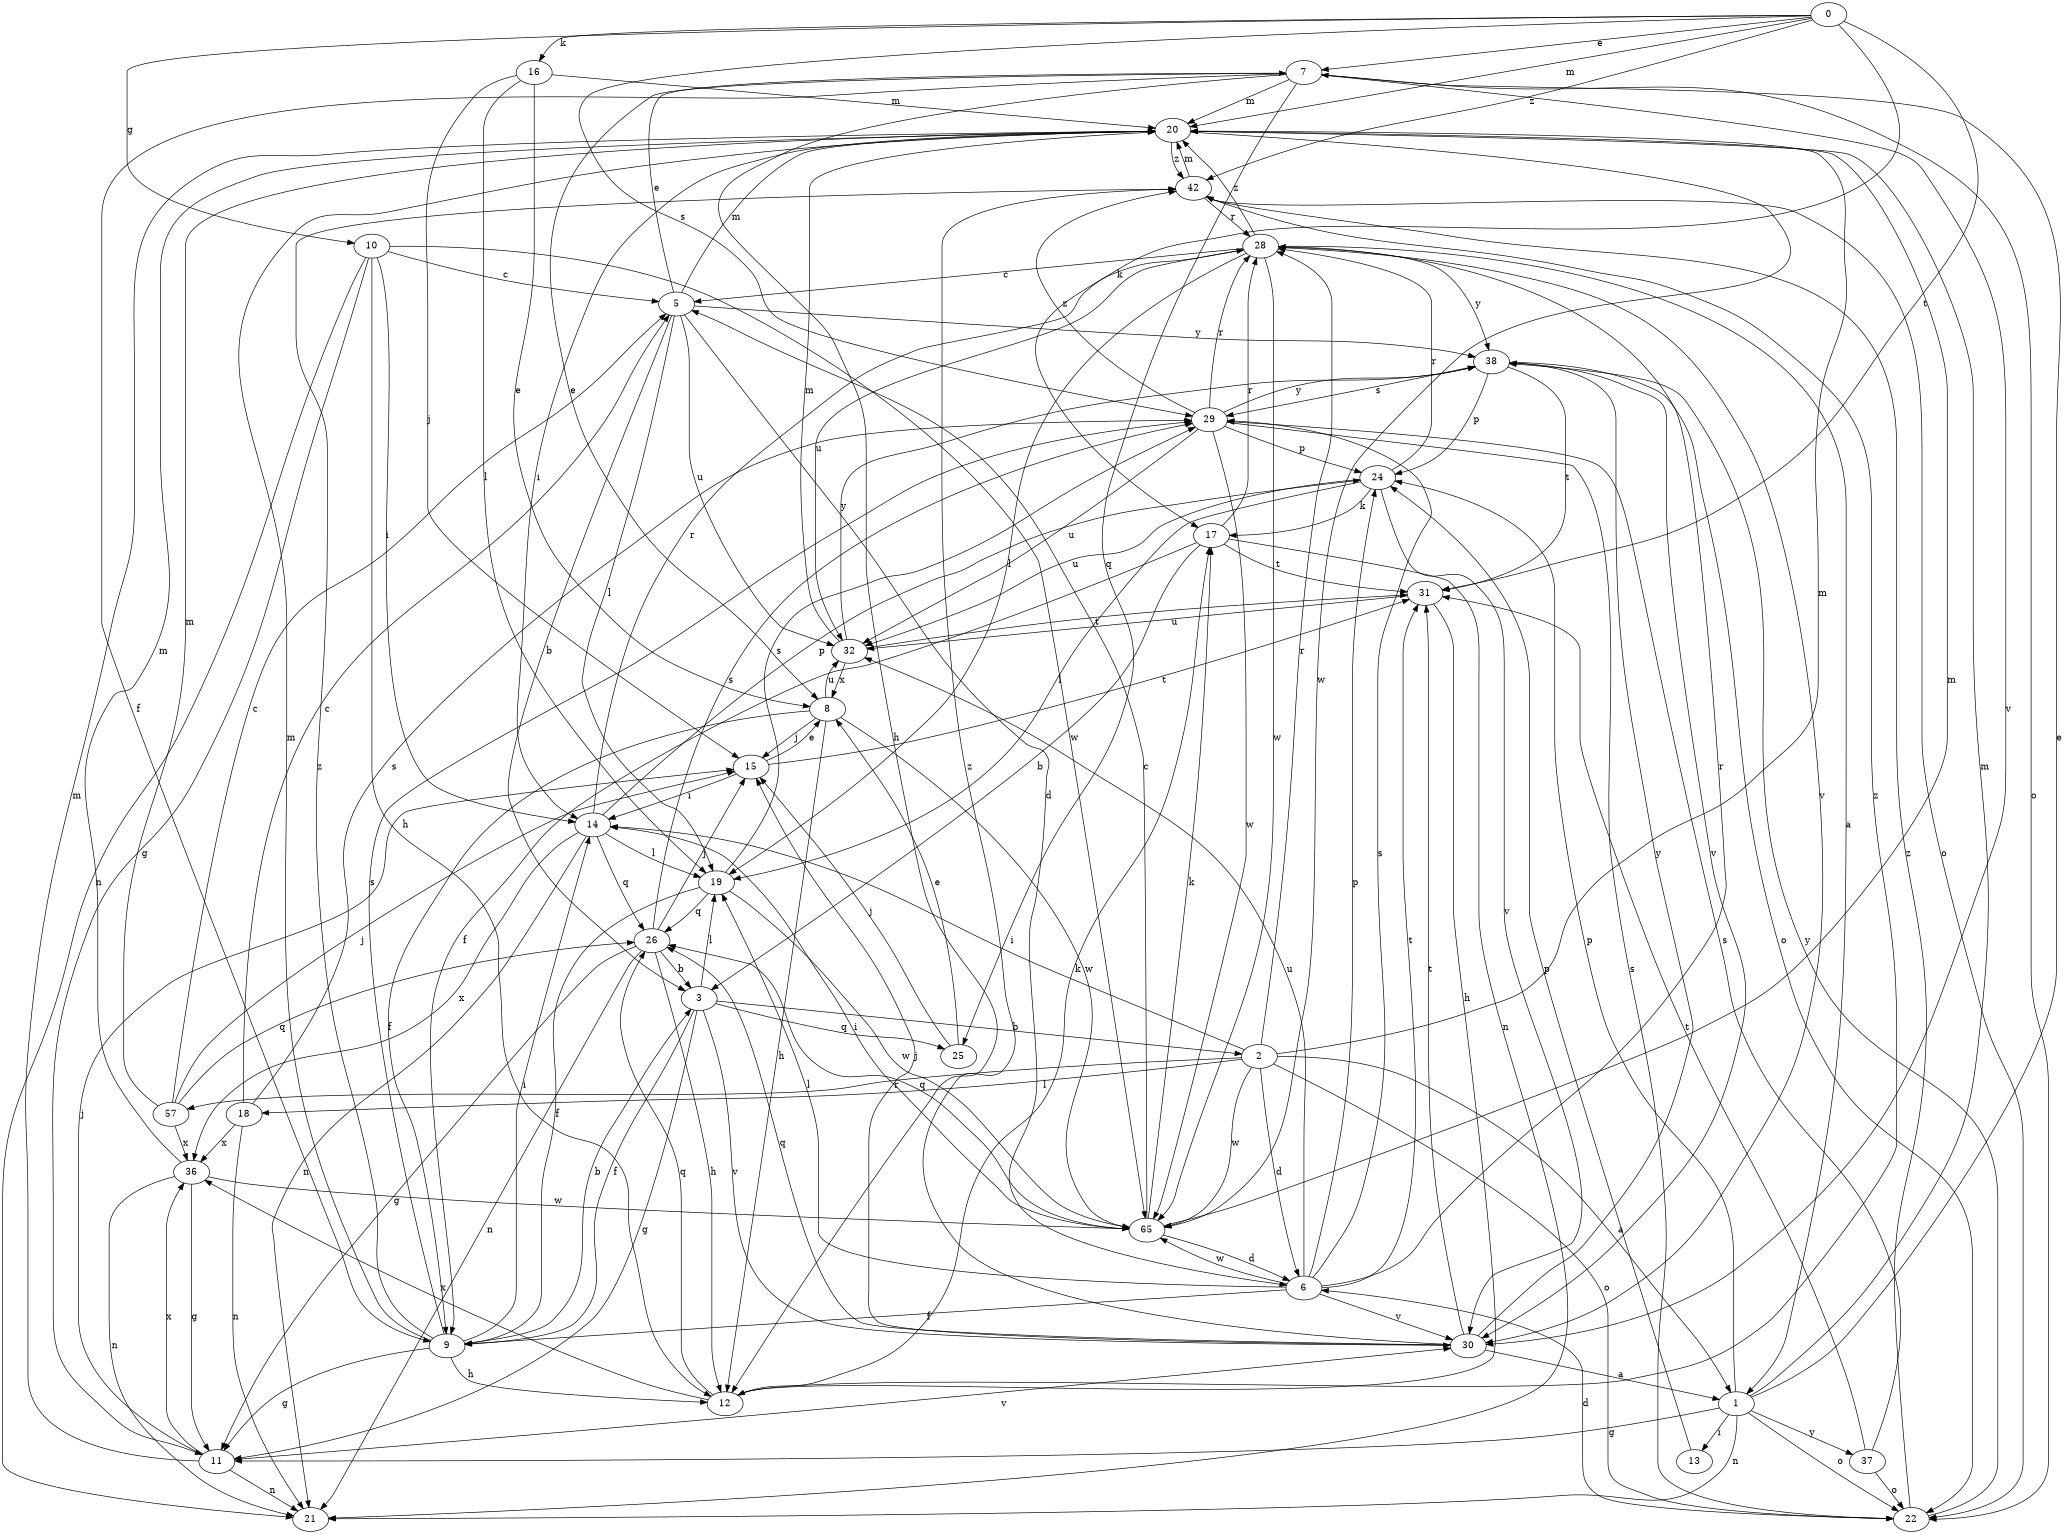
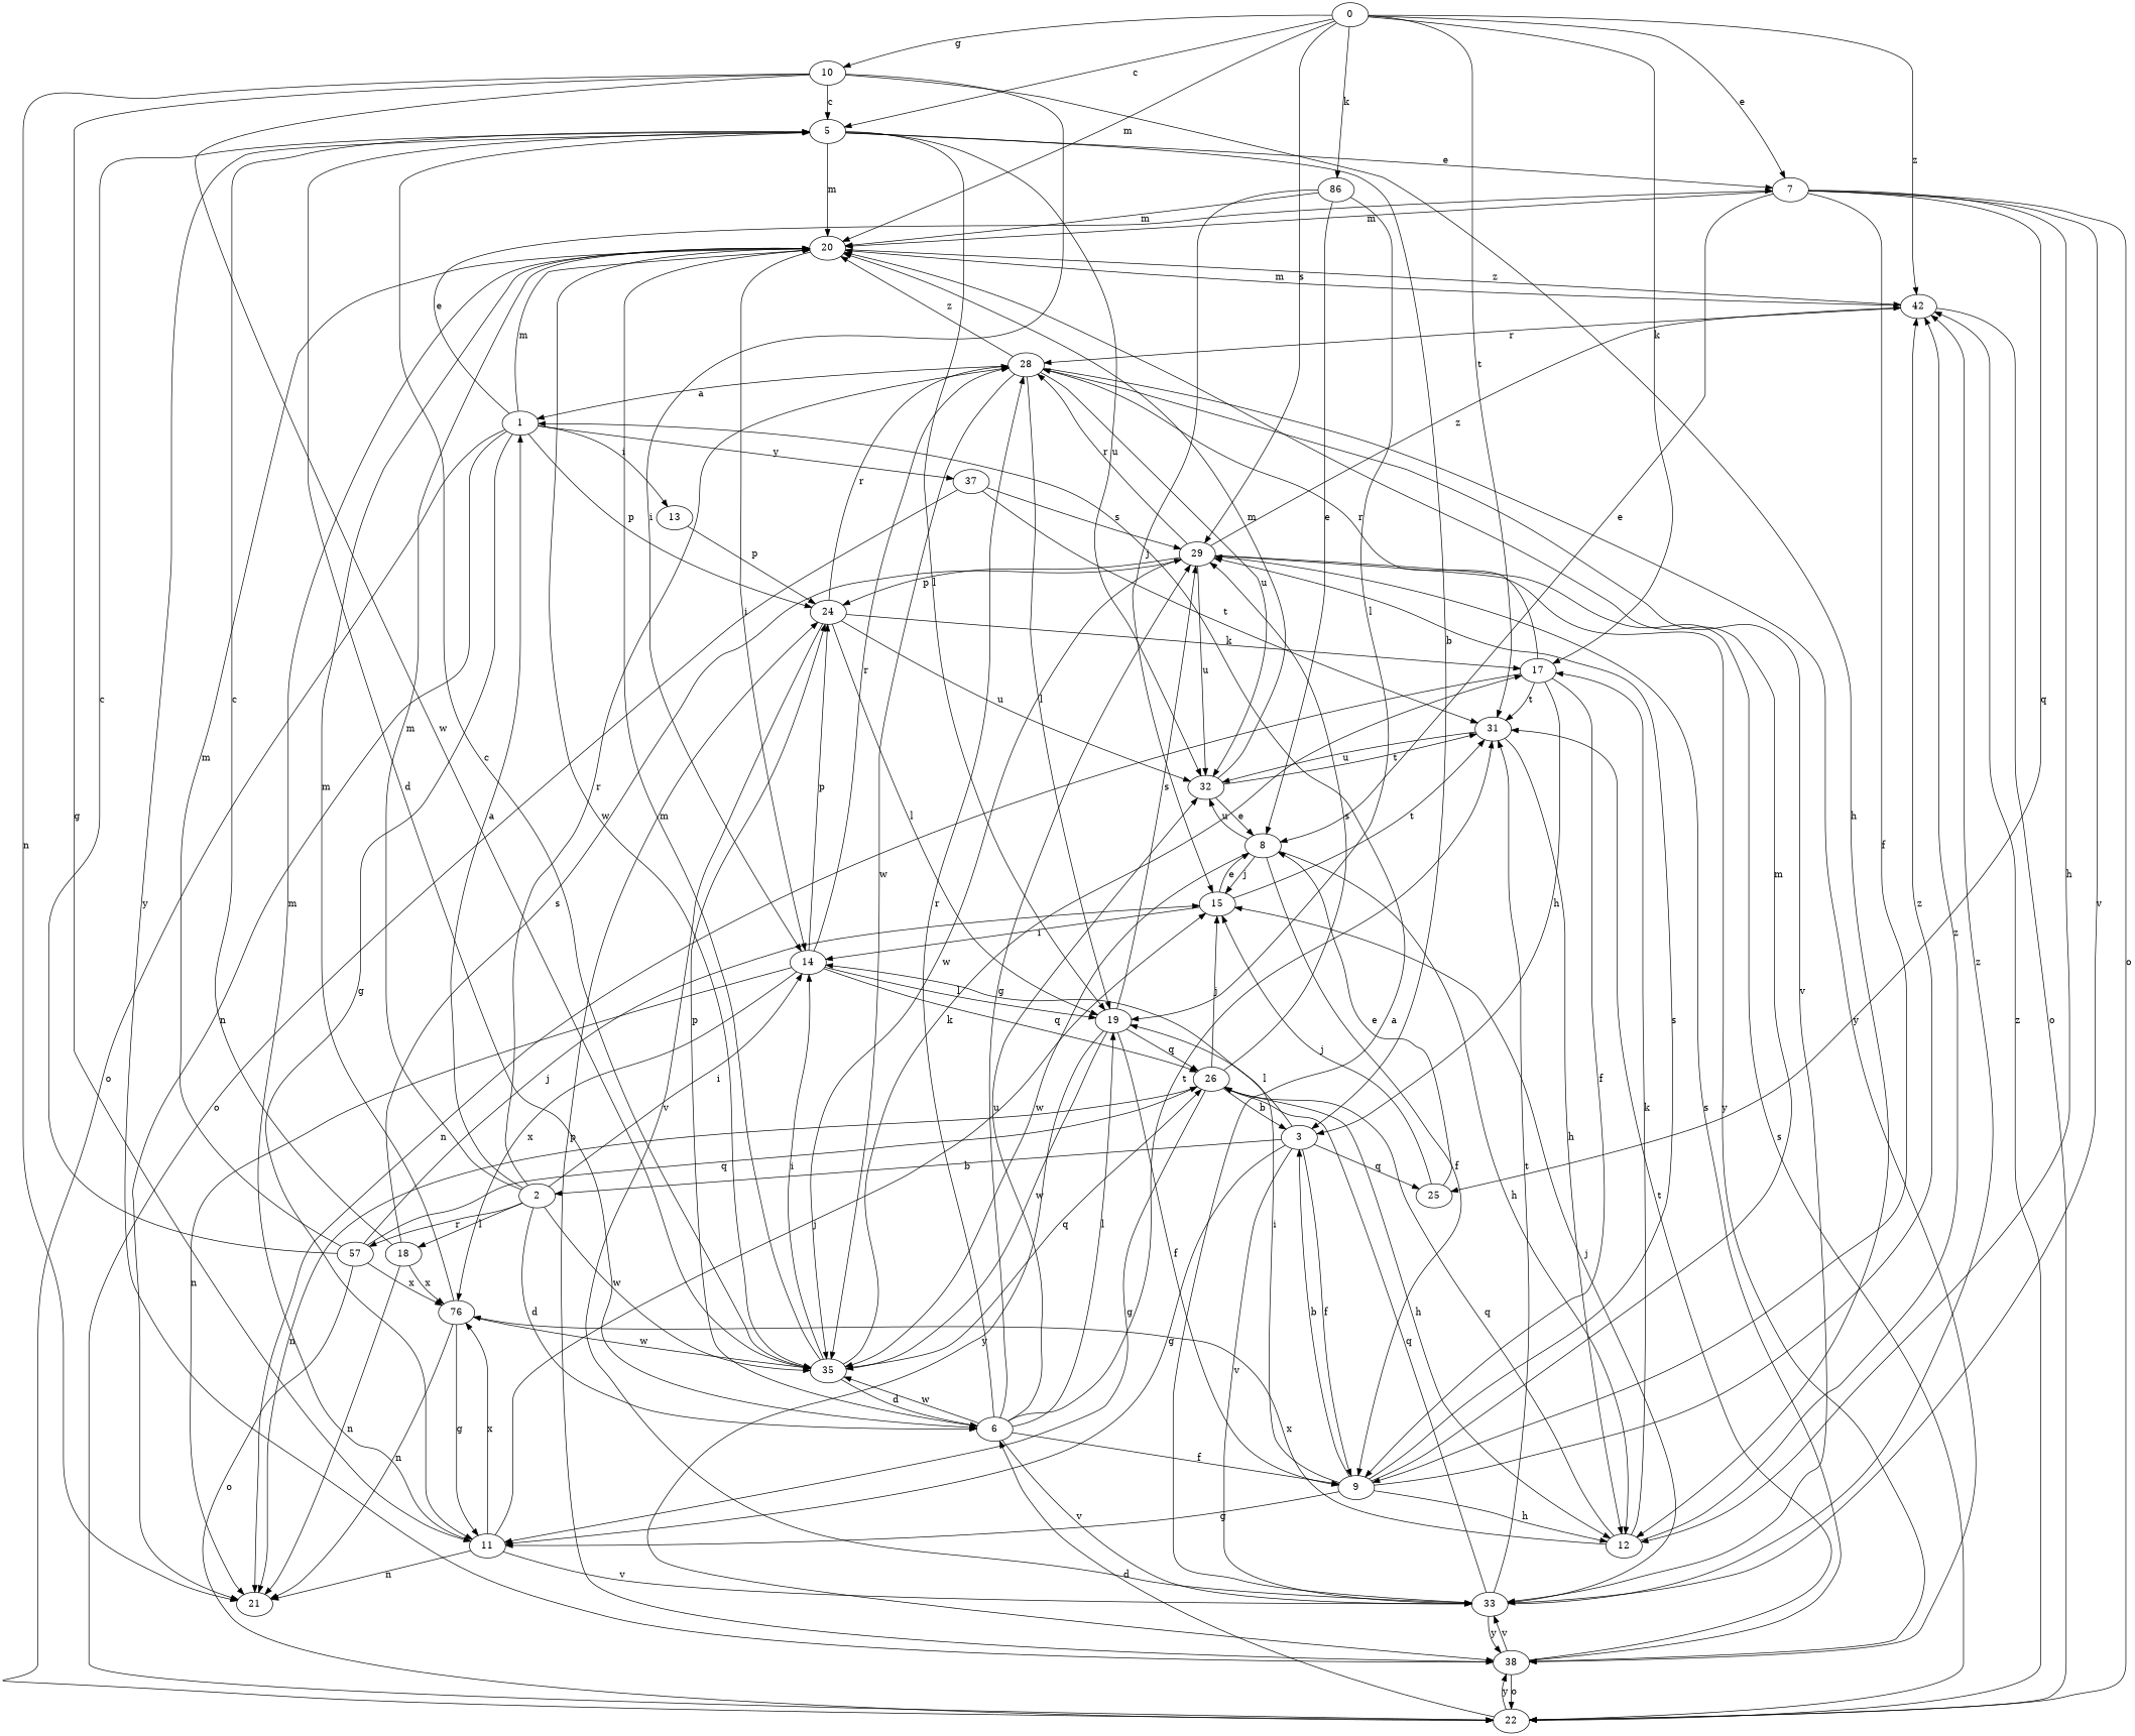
  strict digraph {
    fontname="DejaVu Serif"
    node [fontname="DejaVu Serif"]
    edge [fontname="DejaVu Serif"]
    0
    5
    7
    10
-   16
+   16 [label=86]
    17
    20
    29
    31
    42
    6
    3
    19
    32
    38
    22
    9
    25
-   33 [label=30]
+   33
    8
    12
    11
    21
    14
-   35 [label=65]
+   35
    15
    28
    24
    1
    13
    37
-   36
+   36 [label=76]
    2
    18
    n35 [label=57]
    26
-   28 -> 5 [label=c]
+   0 -> 5 [label=c]
    0 -> 7 [label=e]
    0 -> 10 [label=g]
    0 -> 16 [label=k]
    0 -> 17 [label=k]
    0 -> 20 [label=m]
    0 -> 29 [label=s]
    0 -> 31 [label=t]
    0 -> 42 [label=z]
    5 -> 7 [label=e]
    5 -> 20 [label=m]
    5 -> 6 [label=d]
    5 -> 3 [label=b]
    5 -> 19 [label=l]
    5 -> 32 [label=u]
    5 -> 38 [label=y]
    7 -> 20 [label=m]
    7 -> 22 [label=o]
    7 -> 9 [label=f]
    7 -> 25 [label=q]
    7 -> 33 [label=v]
    7 -> 8 [label=e]
    7 -> 12 [label=h]
    10 -> 5 [label=c]
    10 -> 12 [label=h]
    10 -> 11 [label=g]
    10 -> 21 [label=n]
    10 -> 14 [label=i]
    10 -> 35 [label=w]
    16 -> 20 [label=m]
    16 -> 19 [label=l]
    16 -> 8 [label=e]
    16 -> 15 [label=j]
    17 -> 31 [label=t]
-   17 -> 3 [label=b]
+   17 -> 3 [label=h]
    17 -> 9 [label=f]
    17 -> 21 [label=n]
    17 -> 28 [label=r]
    20 -> 42 [label=z]
    20 -> 14 [label=i]
    20 -> 35 [label=w]
    29 -> 42 [label=z]
    29 -> 32 [label=u]
    29 -> 38 [label=y]
    29 -> 22 [label=s]
    29 -> 35 [label=w]
    29 -> 28 [label=r]
    29 -> 24 [label=p]
    31 -> 32 [label=u]
    31 -> 12 [label=h]
    42 -> 20 [label=m]
    42 -> 22 [label=o]
    42 -> 28 [label=r]
-   6 -> 29 [label=s]
+   6 -> 29 [label=g]
    6 -> 31 [label=t]
    6 -> 19 [label=l]
    6 -> 32 [label=u]
    6 -> 9 [label=f]
    6 -> 33 [label=v]
    6 -> 35 [label=w]
    6 -> 28 [label=r]
    6 -> 24 [label=p]
    3 -> 19 [label=l]
    3 -> 9 [label=f]
    3 -> 25 [label=q]
    3 -> 33 [label=v]
    3 -> 11 [label=g]
    3 -> 2 [label=b]
    19 -> 29 [label=s]
    19 -> 9 [label=f]
    19 -> 35 [label=w]
    19 -> 26 [label=q]
    32 -> 20 [label=m]
    32 -> 31 [label=t]
-   32 -> 38 [label=y]
-   32 -> 8 [label=x]
+   19 -> 38 [label=y]
+   32 -> 8 [label=e]
    38 -> 29 [label=s]
    38 -> 31 [label=t]
    38 -> 22 [label=o]
    38 -> 33 [label=v]
    38 -> 24 [label=p]
    22 -> 42 [label=z]
    22 -> 6 [label=d]
    22 -> 38 [label=y]
    9 -> 20 [label=m]
    9 -> 29 [label=s]
    9 -> 42 [label=z]
    9 -> 3 [label=b]
    9 -> 12 [label=h]
    9 -> 11 [label=g]
    9 -> 14 [label=i]
    25 -> 8 [label=e]
    25 -> 15 [label=j]
    33 -> 31 [label=t]
    33 -> 42 [label=z]
    33 -> 38 [label=y]
    33 -> 15 [label=j]
    33 -> 1 [label=a]
    33 -> 26 [label=q]
    8 -> 32 [label=u]
    8 -> 9 [label=f]
    8 -> 12 [label=h]
    8 -> 35 [label=w]
    8 -> 15 [label=j]
    12 -> 17 [label=k]
    12 -> 42 [label=z]
    12 -> 36 [label=x]
    12 -> 26 [label=q]
    11 -> 20 [label=m]
    11 -> 33 [label=v]
    11 -> 21 [label=n]
    11 -> 15 [label=j]
    11 -> 36 [label=x]
    14 -> 19 [label=l]
    14 -> 21 [label=n]
    14 -> 28 [label=r]
    14 -> 24 [label=p]
    14 -> 36 [label=x]
    14 -> 26 [label=q]
    35 -> 5 [label=c]
    35 -> 17 [label=k]
    35 -> 20 [label=m]
    35 -> 6 [label=d]
    35 -> 14 [label=i]
    35 -> 26 [label=q]
    15 -> 31 [label=t]
    15 -> 8 [label=e]
    15 -> 14 [label=i]
    28 -> 20 [label=z]
    28 -> 19 [label=l]
    28 -> 32 [label=u]
    28 -> 38 [label=y]
    28 -> 33 [label=v]
    28 -> 35 [label=w]
    28 -> 1 [label=a]
    24 -> 17 [label=k]
    24 -> 19 [label=l]
    24 -> 32 [label=u]
    24 -> 33 [label=v]
    24 -> 28 [label=r]
    1 -> 7 [label=e]
    1 -> 20 [label=m]
    1 -> 22 [label=o]
    1 -> 11 [label=g]
    1 -> 21 [label=n]
    1 -> 24 [label=p]
    1 -> 13 [label=i]
    1 -> 37 [label=y]
    13 -> 24 [label=p]
    37 -> 29 [label=s]
    37 -> 31 [label=t]
    37 -> 22 [label=o]
    36 -> 20 [label=m]
    36 -> 11 [label=g]
    36 -> 21 [label=n]
    36 -> 35 [label=w]
    2 -> 20 [label=m]
    2 -> 6 [label=d]
-   2 -> 22 [label=o]
+   n35 -> 22 [label=o]
    2 -> 14 [label=i]
    2 -> 35 [label=w]
    2 -> 28 [label=r]
    2 -> 1 [label=a]
    2 -> 18 [label=l]
    2 -> n35 [label=r]
    18 -> 5 [label=c]
    18 -> 29 [label=s]
    18 -> 21 [label=n]
    18 -> 36 [label=x]
    n35 -> 5 [label=c]
    n35 -> 20 [label=m]
    n35 -> 15 [label=j]
    n35 -> 36 [label=x]
    n35 -> 26 [label=q]
    26 -> 29 [label=s]
    26 -> 3 [label=b]
    26 -> 12 [label=h]
    26 -> 11 [label=g]
    26 -> 21 [label=n]
    26 -> 15 [label=j]
  }
